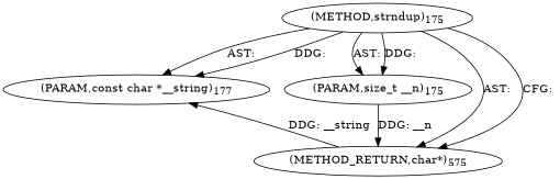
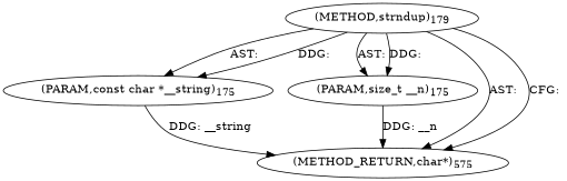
  digraph {
-   n1 [label=<(METHOD,strndup)<SUB>175</SUB>>]
-   n2 [label=<(PARAM,const char *__string)<SUB>177</SUB>>]
+   n1 [label=<(METHOD,strndup)<SUB>179</SUB>>]
+   n2 [label=<(PARAM,const char *__string)<SUB>175</SUB>>]
    n3 [label=<(PARAM,size_t __n)<SUB>175</SUB>>]
    n4 [label=<(METHOD_RETURN,char*)<SUB>575</SUB>>]
    n1 -> n2 [label="AST: "]
    n1 -> n2 [label="DDG: "]
    n1 -> n3 [label="AST: "]
    n1 -> n3 [label="DDG: "]
    n1 -> n4 [label="AST: "]
    n1 -> n4 [label="CFG: "]
-   n4 -> n2 [label="DDG: __string"]
+   n2 -> n4 [label="DDG: __string"]
    n3 -> n4 [label="DDG: __n"]
  }
